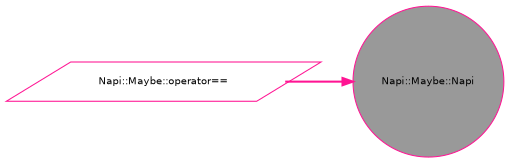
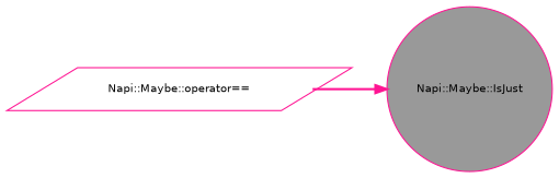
  digraph {
    rankdir=RL
    fontname="DejaVu Sans"
    node [color=deeppink fontname="DejaVu Sans" fontsize=10 style=filled]
-   n1 [fillcolor=grey60 fontcolor=black height=0.2 label="Napi::Maybe::Napi" shape=circle width=0.4]
+   n1 [fillcolor=grey60 fontcolor=black height=0.2 label="Napi::Maybe::IsJust" shape=circle width=0.4]
    n2 [fillcolor=white height=0.2 label="Napi::Maybe::operator==" shape=parallelogram width=0.4]
    n1 -> n2 [color=deeppink dir=back fontname="DejaVu Sans" fontsize=10 labelfontname=Helvetica labelfontsize=10 style=bold]
  }
